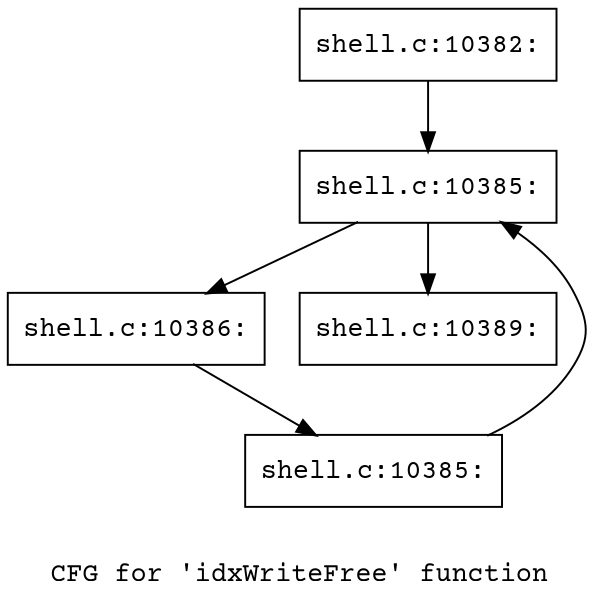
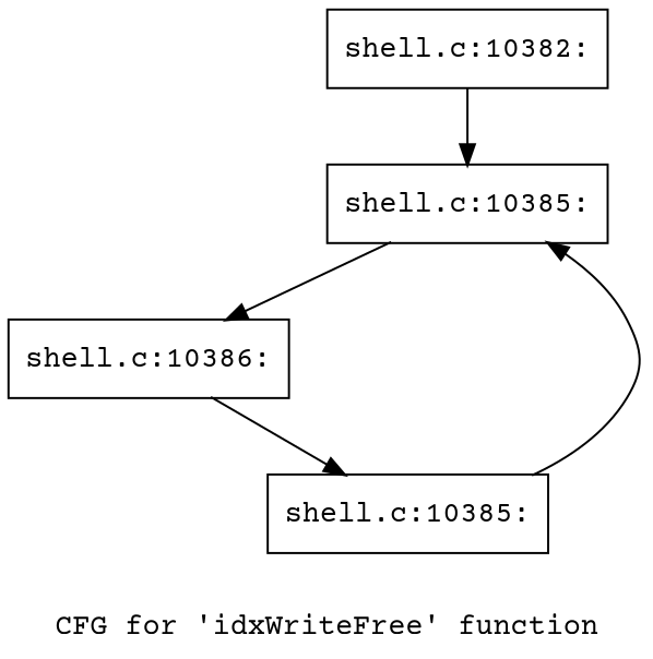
  digraph {
    label="CFG for 'idxWriteFree' function"
    fontname="Courier Prime"
    node [shape=record fontname="Courier Prime"]
    edge [fontname="Courier Prime"]
    n1 [label="{shell.c:10382:}"]
    n2 [label="{shell.c:10385:}"]
    n3 [label="{shell.c:10386:}"]
-   n4 [label="{shell.c:10389:}"]
    n5 [label="{shell.c:10385:}"]
    n1 -> n2
    n2 -> n3
-   n2 -> n4
    n3 -> n5
    n5 -> n2
  }
